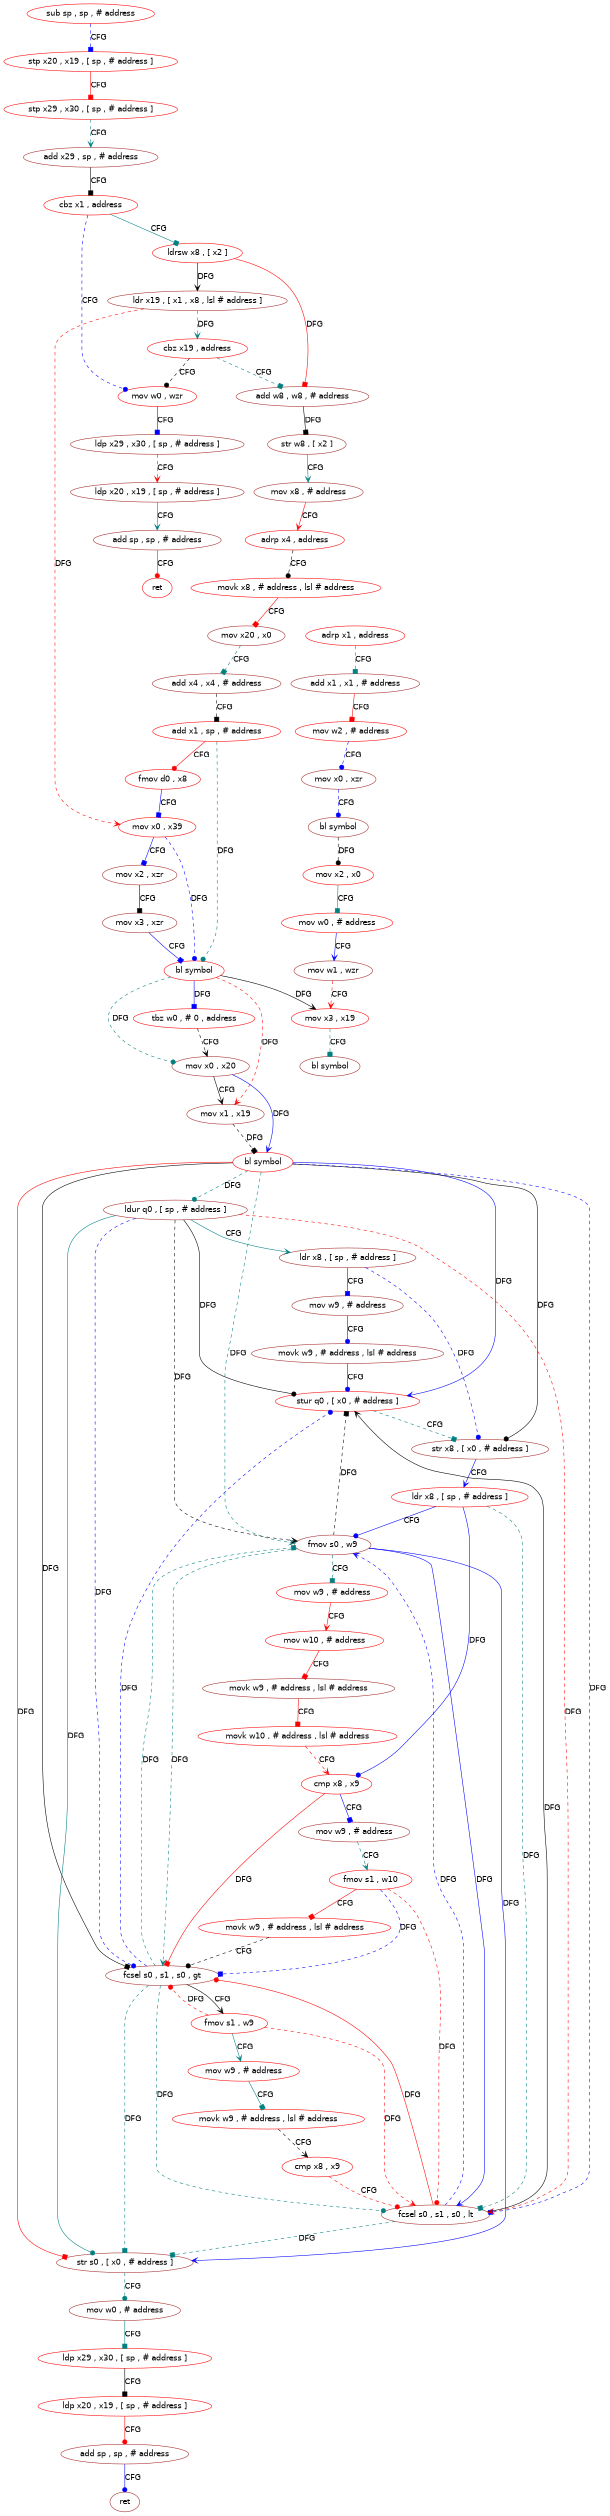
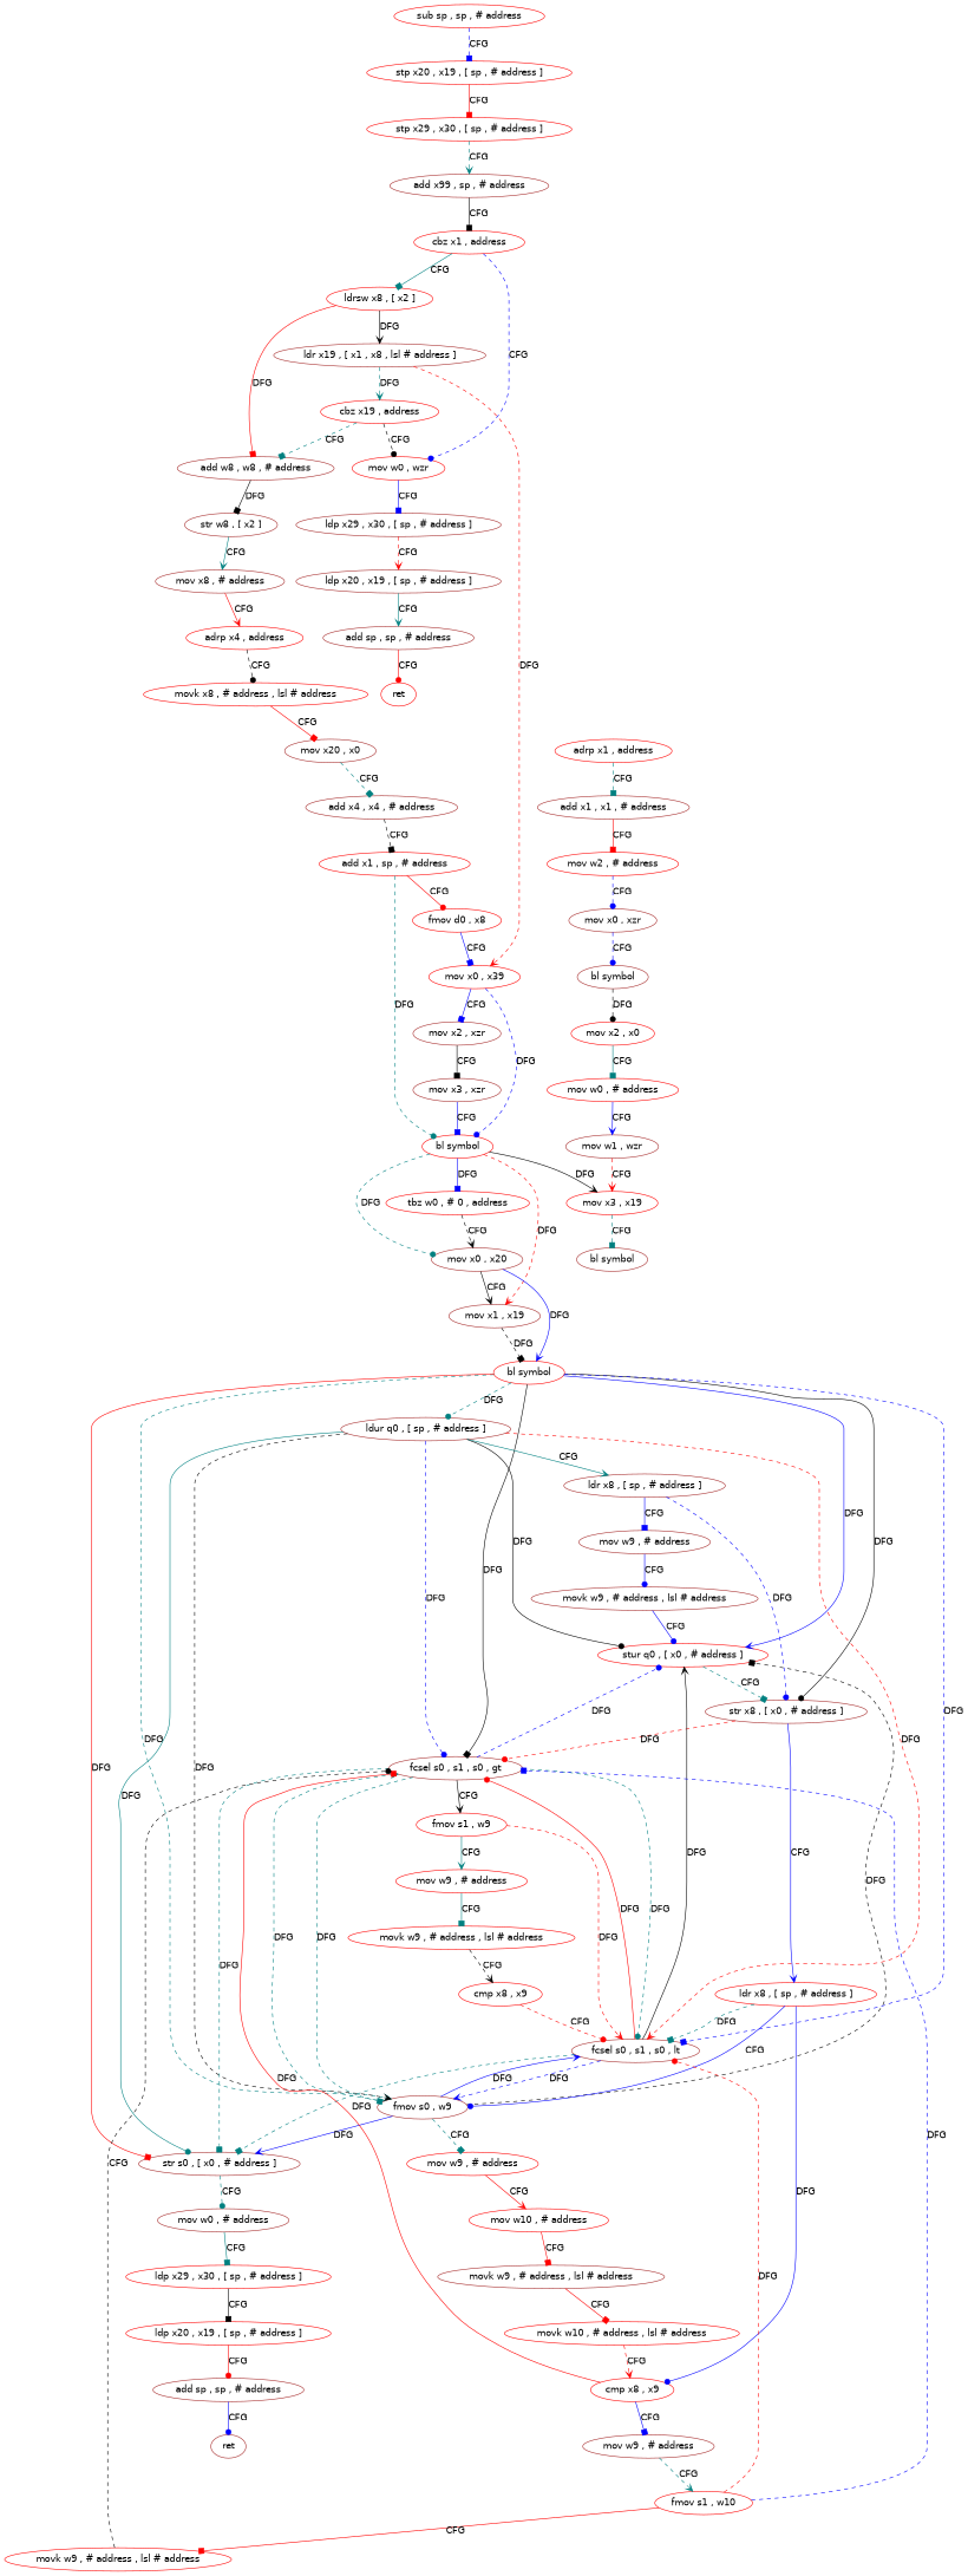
  digraph {
    fontname="DejaVu Sans"
    node [color=red fontname="DejaVu Sans"]
    edge [arrowhead=box color=blue fontname="DejaVu Sans" style=solid]
    n1 [label="sub sp , sp , # address"]
    n2 [label="stp x20 , x19 , [ sp , # address ]"]
    n3 [label="stp x29 , x30 , [ sp , # address ]"]
-   n4 [color=brown label="add x29 , sp , # address"]
+   n4 [color=brown label="add x99 , sp , # address"]
    n5 [label="cbz x1 , address"]
    n6 [label="mov w0 , wzr"]
    n7 [label="ldrsw x8 , [ x2 ]"]
    n8 [color=brown label="ldp x29 , x30 , [ sp , # address ]"]
    n9 [color=brown label="ldr x19 , [ x1 , x8 , lsl # address ]"]
    n10 [color=brown label="add w8 , w8 , # address"]
    n11 [color=brown label="ldp x20 , x19 , [ sp , # address ]"]
    n12 [label="cbz x19 , address"]
    n13 [label="mov x0 , x39"]
    n14 [color=brown label="str w8 , [ x2 ]"]
    n15 [color=brown label="add sp , sp , # address"]
    n16 [label=ret]
    n17 [label="bl symbol"]
    n18 [color=brown label="mov x2 , xzr"]
    n19 [color=brown label="mov x8 , # address"]
    n20 [label="adrp x4 , address"]
    n21 [label="movk x8 , # address , lsl # address"]
    n22 [color=brown label="mov x20 , x0"]
    n23 [color=brown label="add x4 , x4 , # address"]
    n24 [label="add x1 , sp , # address"]
    n25 [label="fmov d0 , x8"]
    n26 [label="tbz w0 , # 0 , address"]
    n27 [color=brown label="mov x0 , x20"]
    n28 [label="mov x3 , x19"]
    n29 [color=brown label="mov x1 , x19"]
    n30 [color=brown label="mov x3 , xzr"]
    n31 [label="bl symbol"]
    n32 [color=brown label="bl symbol"]
    n33 [label="adrp x1 , address"]
    n34 [color=brown label="add x1 , x1 , # address"]
    n35 [label="mov w2 , # address"]
    n36 [color=brown label="ldur q0 , [ sp , # address ]"]
    n37 [label="stur q0 , [ x0 , # address ]"]
    n38 [color=brown label="str x8 , [ x0 , # address ]"]
    n39 [color=brown label="fmov s0 , w9"]
    n40 [color=brown label="fcsel s0 , s1 , s0 , gt"]
    n41 [color=brown label="fcsel s0 , s1 , s0 , lt"]
    n42 [color=brown label="str s0 , [ x0 , # address ]"]
    n43 [color=brown label="mov x0 , xzr"]
    n44 [color=brown label="bl symbol"]
    n45 [label="mov x2 , x0"]
    n46 [label="mov w0 , # address"]
    n47 [color=brown label="mov w1 , wzr"]
    n48 [color=brown label="ldr x8 , [ sp , # address ]"]
    n49 [label="ldr x8 , [ sp , # address ]"]
    n50 [label="mov w9 , # address"]
    n51 [label="fmov s1 , w9"]
    n52 [color=brown label="mov w0 , # address"]
    n53 [color=brown label="mov w9 , # address"]
    n54 [color=brown label="movk w9 , # address , lsl # address"]
    n55 [label="cmp x8 , x9"]
    n56 [color=brown label="mov w9 , # address"]
    n57 [label="mov w10 , # address"]
    n58 [color=brown label="movk w9 , # address , lsl # address"]
    n59 [label="movk w10 , # address , lsl # address"]
    n60 [label="fmov s1 , w10"]
    n61 [label="movk w9 , # address , lsl # address"]
    n62 [label="mov w9 , # address"]
    n63 [label="movk w9 , # address , lsl # address"]
    n64 [label="cmp x8 , x9"]
    n65 [label="ldp x29 , x30 , [ sp , # address ]"]
    n66 [label="ldp x20 , x19 , [ sp , # address ]"]
    n67 [color=brown label="add sp , sp , # address"]
    n68 [color=brown label=ret]
    n1 -> n2 [label=CFG style=dashed]
    n2 -> n3 [color=red label=CFG]
    n3 -> n4 [arrowhead=vee color=teal label=CFG style=dashed]
    n4 -> n5 [color=black label=CFG]
    n5 -> n6 [arrowhead=dot label=CFG style=dashed]
    n5 -> n7 [color=teal label=CFG]
    n6 -> n8 [label=CFG]
    n7 -> n9 [arrowhead=vee color=black label=DFG]
    n7 -> n10 [color=red label=DFG]
    n8 -> n11 [arrowhead=vee color=red label=CFG style=dashed]
    n9 -> n12 [arrowhead=vee color=teal label=DFG style=dashed]
    n9 -> n13 [arrowhead=vee color=red label=DFG style=dashed]
    n10 -> n14 [color=black label=DFG]
    n11 -> n15 [arrowhead=vee color=teal label=CFG]
    n12 -> n6 [arrowhead=dot color=black label=CFG style=dashed]
    n12 -> n10 [color=teal label=CFG style=dashed]
    n13 -> n17 [arrowhead=dot label=DFG style=dashed]
    n13 -> n18 [label=CFG]
    n14 -> n19 [arrowhead=vee color=teal label=CFG]
    n15 -> n16 [arrowhead=dot color=red label=CFG]
    n17 -> n26 [label=DFG]
    n17 -> n27 [arrowhead=dot color=teal label=DFG style=dashed]
    n17 -> n28 [arrowhead=vee color=black label=DFG]
    n17 -> n29 [arrowhead=vee color=red label=DFG style=dashed]
    n18 -> n30 [color=black label=CFG]
    n19 -> n20 [arrowhead=vee color=red label=CFG]
    n20 -> n21 [arrowhead=dot color=black label=CFG style=dashed]
    n21 -> n22 [color=red label=CFG]
    n22 -> n23 [color=teal label=CFG style=dashed]
    n23 -> n24 [color=black label=CFG style=dashed]
    n24 -> n17 [arrowhead=dot color=teal label=DFG style=dashed]
    n24 -> n25 [arrowhead=dot color=red label=CFG]
    n25 -> n13 [label=CFG]
    n26 -> n27 [arrowhead=vee color=black label=CFG style=dashed]
    n27 -> n29 [arrowhead=vee color=black label=CFG]
    n27 -> n31 [arrowhead=vee label=DFG]
    n28 -> n32 [color=teal label=CFG style=dashed]
    n29 -> n31 [color=black label=DFG style=dashed]
    n30 -> n17 [label=CFG]
    n31 -> n36 [arrowhead=dot color=teal label=DFG style=dashed]
    n31 -> n37 [arrowhead=vee label=DFG]
    n31 -> n38 [arrowhead=dot color=black label=DFG]
    n31 -> n39 [arrowhead=vee color=teal label=DFG style=dashed]
    n31 -> n40 [color=black label=DFG]
    n31 -> n41 [label=DFG style=dashed]
    n31 -> n42 [color=red label=DFG]
    n33 -> n34 [color=teal label=CFG style=dashed]
    n34 -> n35 [color=red label=CFG]
    n35 -> n43 [arrowhead=dot label=CFG style=dashed]
    n36 -> n37 [arrowhead=dot color=black label=DFG]
    n36 -> n39 [arrowhead=vee color=black label=DFG style=dashed]
    n36 -> n40 [arrowhead=dot label=DFG style=dashed]
    n36 -> n41 [arrowhead=vee color=red label=DFG style=dashed]
    n36 -> n42 [arrowhead=dot color=teal label=DFG]
    n36 -> n48 [arrowhead=vee color=teal label=CFG]
    n37 -> n38 [color=teal label=CFG style=dashed]
    n38 -> n49 [arrowhead=vee label=CFG]
    n39 -> n37 [color=black label=DFG style=dashed]
    n39 -> n40 [arrowhead=vee color=teal label=DFG style=dashed]
    n39 -> n41 [arrowhead=vee label=DFG]
    n39 -> n42 [arrowhead=vee label=DFG]
    n39 -> n50 [color=teal label=CFG style=dashed]
    n40 -> n37 [arrowhead=dot label=DFG style=dashed]
    n40 -> n39 [color=teal label=DFG style=dashed]
    n40 -> n41 [arrowhead=dot color=teal label=DFG style=dashed]
    n40 -> n42 [color=teal label=DFG style=dashed]
    n40 -> n51 [arrowhead=vee color=black label=CFG]
    n41 -> n37 [arrowhead=vee color=black label=DFG]
    n41 -> n39 [arrowhead=vee label=DFG style=dashed]
    n41 -> n40 [arrowhead=dot color=red label=DFG]
    n41 -> n42 [color=teal label=DFG style=dashed]
    n42 -> n52 [arrowhead=dot color=teal label=CFG style=dashed]
    n43 -> n44 [arrowhead=dot label=CFG style=dashed]
    n44 -> n45 [arrowhead=dot color=black label=DFG style=dashed]
    n45 -> n46 [color=teal label=CFG]
    n46 -> n47 [arrowhead=vee label=CFG]
    n47 -> n28 [arrowhead=vee color=red label=CFG style=dashed]
    n48 -> n38 [arrowhead=dot label=DFG style=dashed]
    n48 -> n53 [label=CFG]
    n49 -> n39 [arrowhead=dot label=CFG]
    n49 -> n41 [color=teal label=DFG style=dashed]
    n49 -> n55 [arrowhead=dot label=DFG]
    n50 -> n57 [arrowhead=vee color=red label=CFG]
-   n51 -> n40 [arrowhead=dot color=red label=DFG style=dashed]
+   n38 -> n40 [arrowhead=dot color=red label=DFG style=dashed]
    n51 -> n41 [arrowhead=vee color=red label=DFG style=dashed]
    n51 -> n62 [arrowhead=vee color=teal label=CFG]
    n52 -> n65 [color=teal label=CFG]
    n53 -> n54 [arrowhead=dot label=CFG]
    n54 -> n37 [arrowhead=dot label=CFG]
    n55 -> n40 [color=red label=DFG]
    n55 -> n56 [label=CFG]
    n56 -> n60 [arrowhead=vee color=teal label=CFG style=dashed]
    n57 -> n58 [color=red label=CFG]
    n58 -> n59 [color=red label=CFG]
    n59 -> n55 [arrowhead=vee color=red label=CFG style=dashed]
    n60 -> n40 [label=DFG style=dashed]
    n60 -> n41 [arrowhead=dot color=red label=DFG style=dashed]
    n60 -> n61 [color=red label=CFG]
    n61 -> n40 [arrowhead=dot color=black label=CFG style=dashed]
    n62 -> n63 [color=teal label=CFG]
    n63 -> n64 [arrowhead=vee color=black label=CFG style=dashed]
    n64 -> n41 [arrowhead=dot color=red label=CFG style=dashed]
    n65 -> n66 [color=black label=CFG]
    n66 -> n67 [arrowhead=dot color=red label=CFG]
    n67 -> n68 [arrowhead=dot label=CFG]
  }
